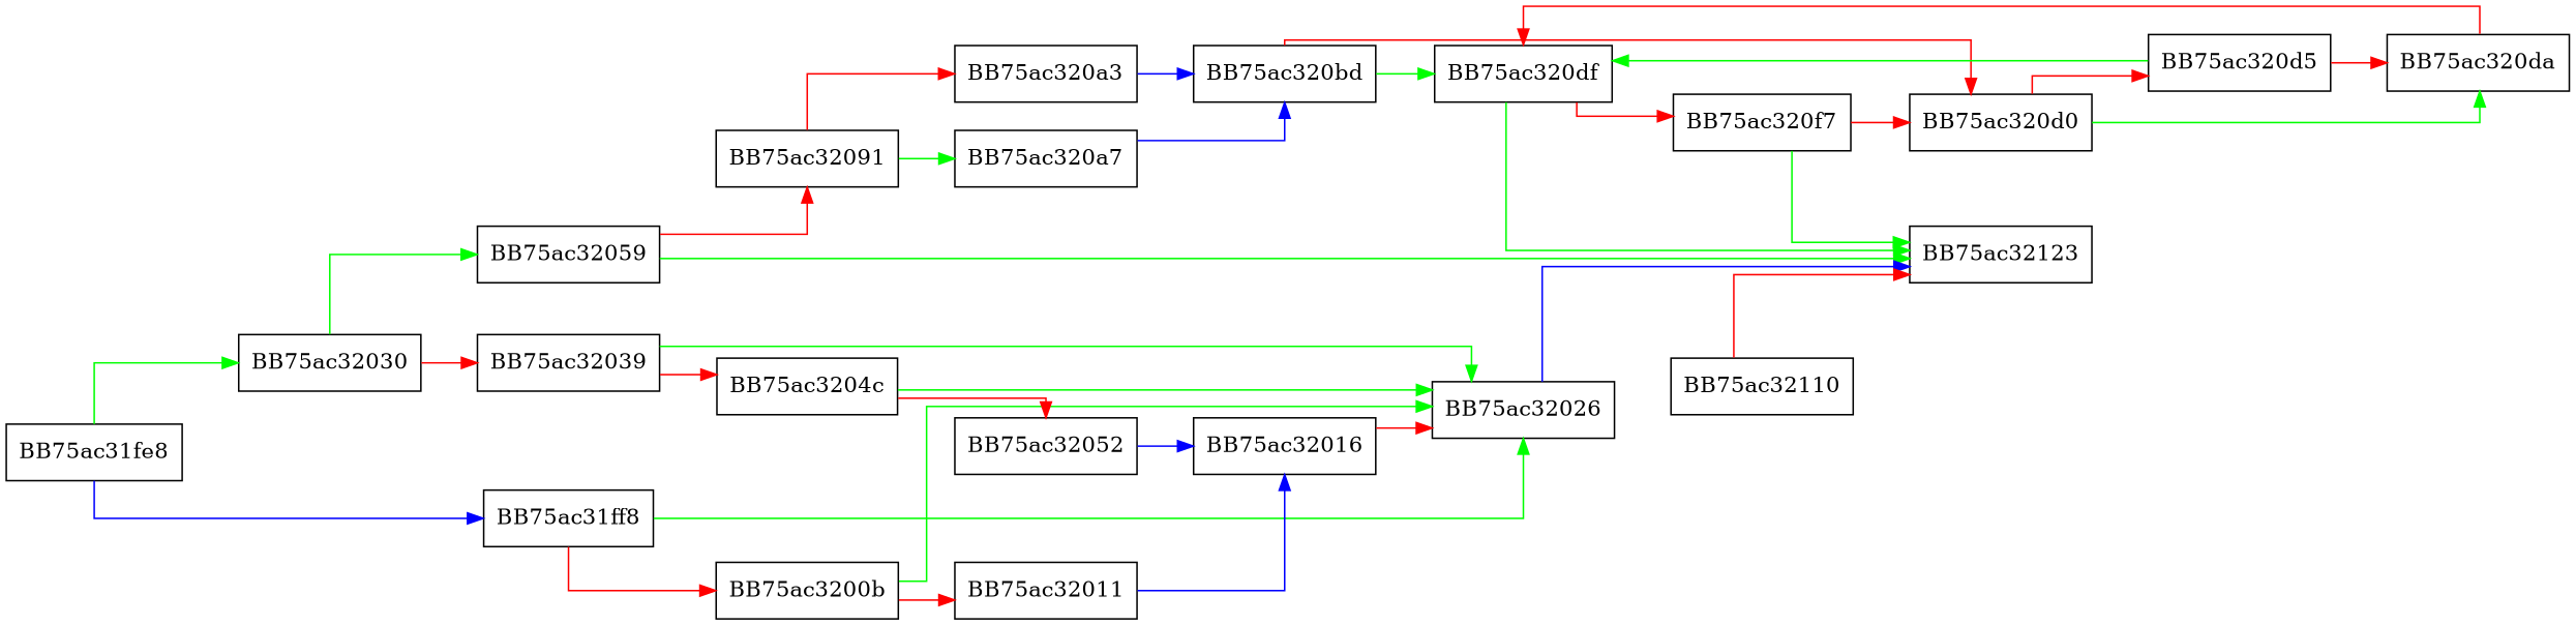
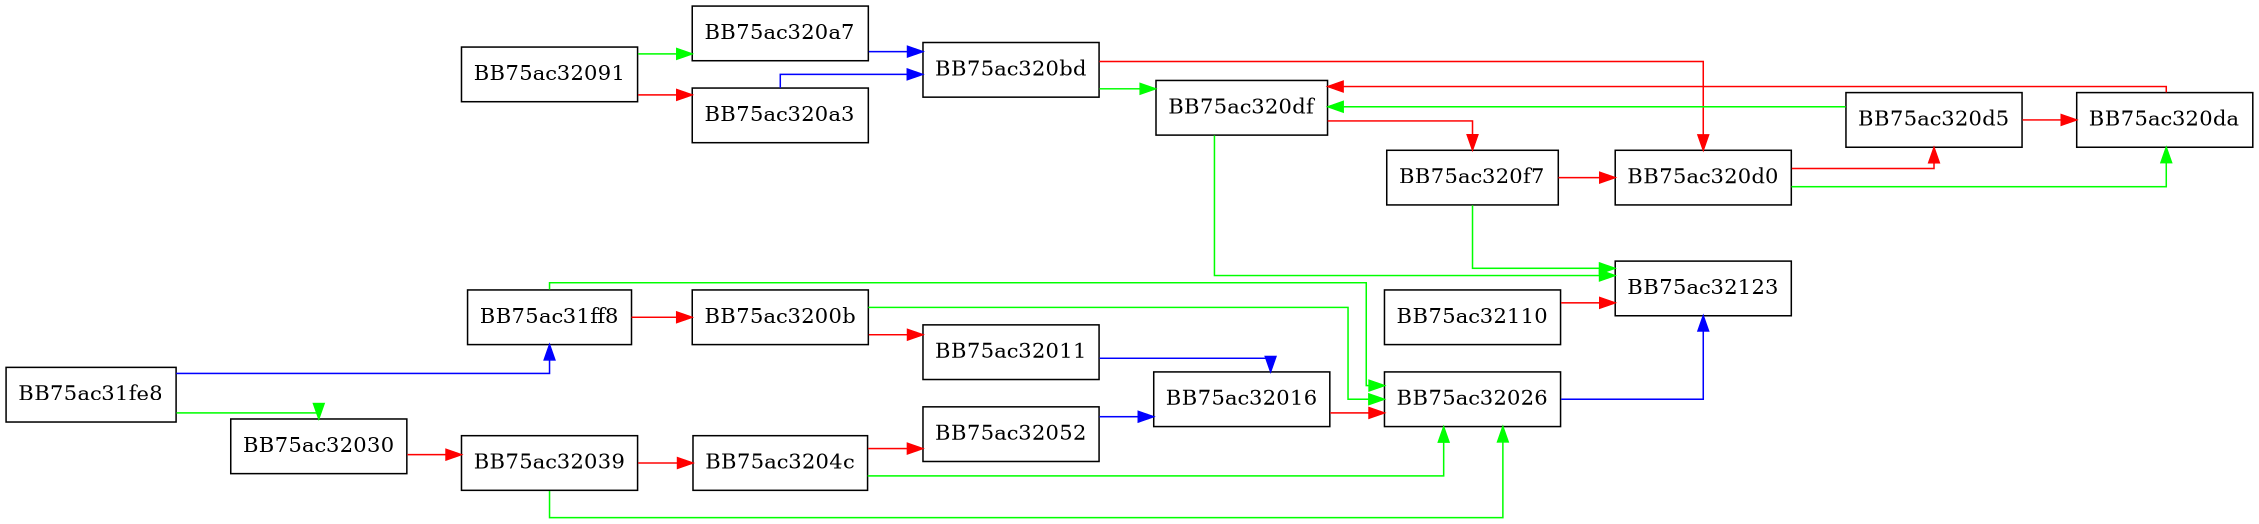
  digraph {
    rankdir=LR
    splines=ortho
    node [shape=box]
    edge [color=red]
    BB75ac31fe8
    BB75ac32030
    BB75ac31ff8
-   BB75ac32059
    BB75ac32039
    BB75ac32026
    BB75ac3200b
    BB75ac32123
    BB75ac32091
    BB75ac3204c
    BB75ac32011
    BB75ac32016
    BB75ac320a7
    BB75ac320a3
    BB75ac32052
    BB75ac320bd
    BB75ac320df
    BB75ac320d0
    BB75ac320f7
    BB75ac320da
    BB75ac320d5
    BB75ac32110
    BB75ac31fe8 -> BB75ac32030 [color=green]
    BB75ac31fe8 -> BB75ac31ff8 [color=blue]
-   BB75ac32030 -> BB75ac32059 [color=green]
    BB75ac32030 -> BB75ac32039
    BB75ac31ff8 -> BB75ac32026 [color=green]
    BB75ac31ff8 -> BB75ac3200b
-   BB75ac32059 -> BB75ac32123 [color=green]
-   BB75ac32059 -> BB75ac32091
    BB75ac32039 -> BB75ac32026 [color=green]
    BB75ac32039 -> BB75ac3204c
    BB75ac32026 -> BB75ac32123 [color=blue]
    BB75ac3200b -> BB75ac32026 [color=green]
    BB75ac3200b -> BB75ac32011
    BB75ac32091 -> BB75ac320a7 [color=green]
    BB75ac32091 -> BB75ac320a3
    BB75ac3204c -> BB75ac32026 [color=green]
    BB75ac3204c -> BB75ac32052
    BB75ac32011 -> BB75ac32016 [color=blue]
    BB75ac32016 -> BB75ac32026
    BB75ac320a7 -> BB75ac320bd [color=blue]
    BB75ac320a3 -> BB75ac320bd [color=blue]
    BB75ac32052 -> BB75ac32016 [color=blue]
    BB75ac320bd -> BB75ac320df [color=green]
    BB75ac320bd -> BB75ac320d0
    BB75ac320df -> BB75ac32123 [color=green]
    BB75ac320df -> BB75ac320f7
    BB75ac320d0 -> BB75ac320da [color=green]
    BB75ac320d0 -> BB75ac320d5
    BB75ac320f7 -> BB75ac32123 [color=green]
    BB75ac320f7 -> BB75ac320d0
    BB75ac320da -> BB75ac320df
    BB75ac320d5 -> BB75ac320df [color=green]
    BB75ac320d5 -> BB75ac320da
    BB75ac32110 -> BB75ac32123
  }
